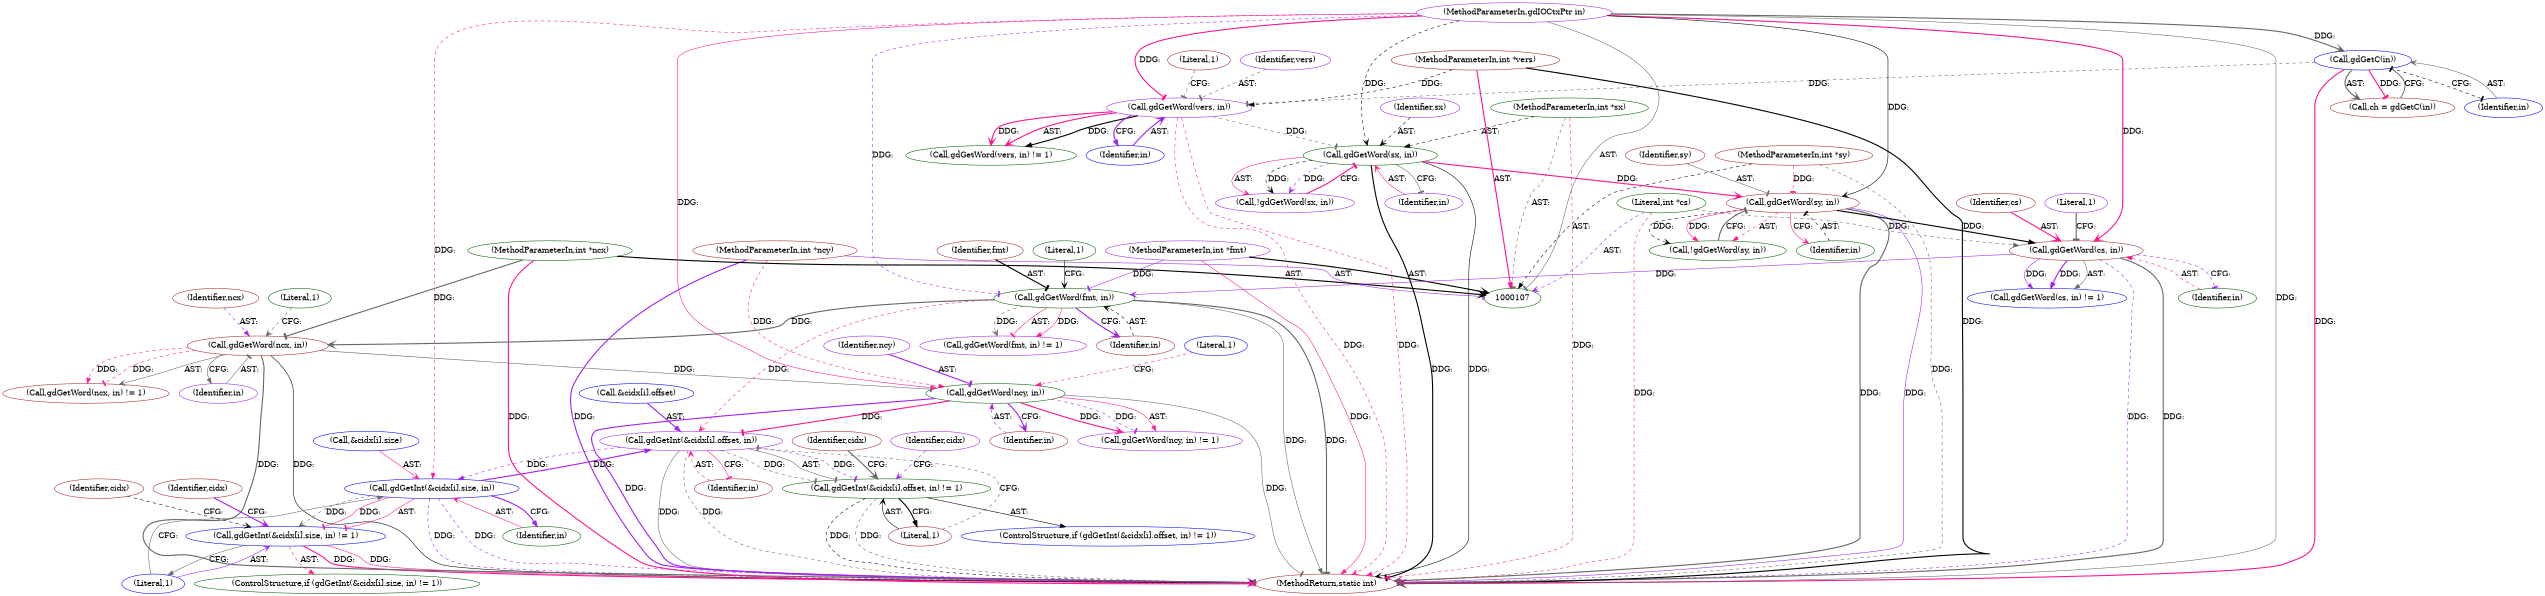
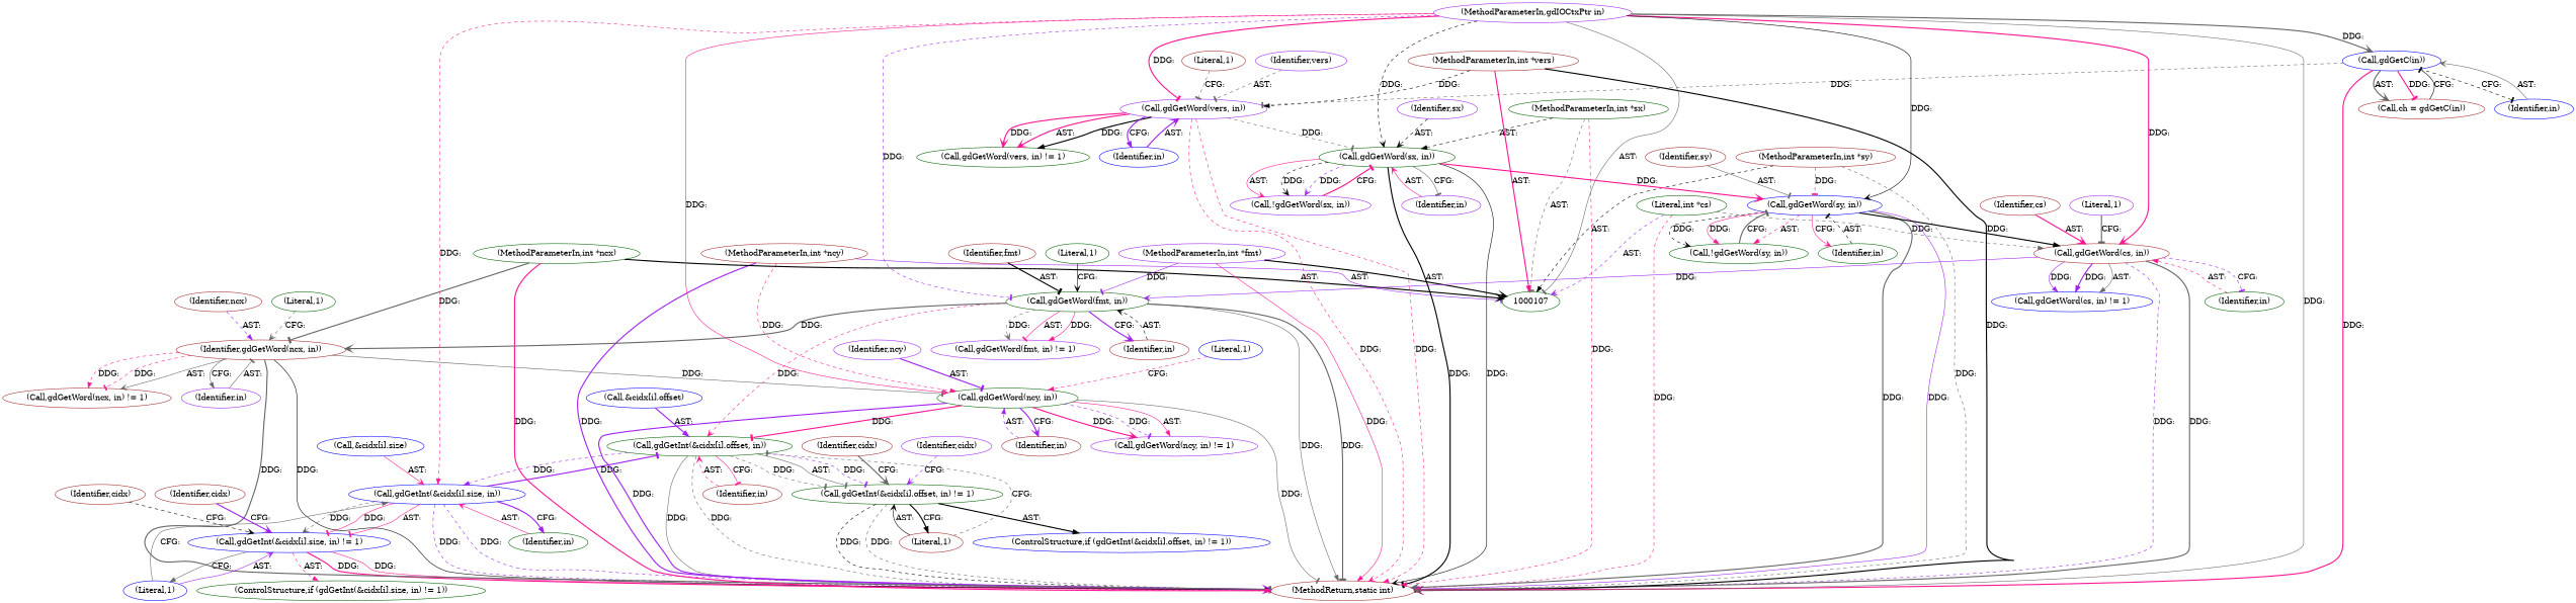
  digraph {
    node [color=brown]
    edge [arrowhead=vee color=deeppink style=dashed]
-   n1 [color=purple label="(Call,gdGetInt(&cidx[i].offset, in))"]
+   n1 [color=darkgreen label="(Call,gdGetInt(&cidx[i].offset, in))"]
    n2 [color=blue label="(Call,gdGetInt(&cidx[i].size, in))"]
    n3 [color=darkgreen label="(Call,gdGetInt(&cidx[i].offset, in) != 1)"]
    n4 [label="(Identifier,in)"]
    n5 [label="(MethodReturn,static int)"]
    n6 [color=blue label="(Call,gdGetInt(&cidx[i].size, in) != 1)"]
    n7 [color=darkgreen label="(Identifier,in)"]
    n8 [label="(Literal,1)"]
    n9 [color=blue label="(ControlStructure,if (gdGetInt(&cidx[i].offset, in) != 1))"]
    n10 [color=darkgreen label="(Call,gdGetWord(ncy, in))"]
    n11 [color=purple label="(Call,gdGetWord(ncy, in) != 1)"]
    n12 [label="(Identifier,in)"]
    n13 [label="(MethodParameterIn,int *ncy)"]
    1000107 [color=darkgreen]
-   n15 [label="(Call,gdGetWord(ncx, in))"]
+   n15 [label="(Identifier,gdGetWord(ncx, in))"]
    n16 [label="(Call,gdGetWord(ncx, in) != 1)"]
    n17 [color=purple label="(Identifier,in)"]
    n18 [color=darkgreen label="(MethodParameterIn,int *ncx)"]
    n19 [color=darkgreen label="(Call,gdGetWord(fmt, in))"]
    n20 [color=purple label="(Call,gdGetWord(fmt, in) != 1)"]
    n21 [label="(Identifier,in)"]
    n22 [color=purple label="(MethodParameterIn,int *fmt)"]
    n23 [label="(Call,gdGetWord(cs, in))"]
    n24 [color=blue label="(Call,gdGetWord(cs, in) != 1)"]
    n25 [color=darkgreen label="(Identifier,in)"]
    n26 [color=darkgreen label="(Literal,int *cs)"]
-   n27 [label="(Call,gdGetWord(sy, in))"]
+   n27 [color=blue label="(Call,gdGetWord(sy, in))"]
    n28 [color=darkgreen label="(Call,!gdGetWord(sy, in))"]
    n29 [color=darkgreen label="(Identifier,in)"]
    n30 [label="(MethodParameterIn,int *sy)"]
    n31 [color=darkgreen label="(Call,gdGetWord(sx, in))"]
    n32 [color=purple label="(Call,!gdGetWord(sx, in))"]
    n33 [color=purple label="(Identifier,in)"]
    n34 [color=darkgreen label="(MethodParameterIn,int *sx)"]
    n35 [color=purple label="(Call,gdGetWord(vers, in))"]
    n36 [color=darkgreen label="(Call,gdGetWord(vers, in) != 1)"]
    n37 [color=blue label="(Identifier,in)"]
    n38 [label="(MethodParameterIn,int *vers)"]
    n39 [color=blue label="(Call,gdGetC(in))"]
    n40 [label="(Call,ch = gdGetC(in))"]
    n41 [color=blue label="(Identifier,in)"]
    n42 [color=purple label="(MethodParameterIn,gdIOCtxPtr in)"]
    n43 [color=darkgreen label="(ControlStructure,if (gdGetInt(&cidx[i].size, in) != 1))"]
    n44 [color=blue label="(Literal,1)"]
    n45 [label="(Literal,1)"]
    n46 [color=blue label="(Call,&cidx[i].offset)"]
    n47 [color=darkgreen label="(Literal,1)"]
    n48 [color=purple label="(Identifier,ncy)"]
    n49 [label="(Identifier,cidx)"]
    n50 [color=purple label="(Literal,1)"]
    n51 [label="(Identifier,cidx)"]
    n52 [color=purple label="(Identifier,sx)"]
    n53 [label="(Identifier,ncx)"]
    n54 [label="(Identifier,sy)"]
    n55 [color=purple label="(Identifier,vers)"]
    n56 [label="(Identifier,cs)"]
    n57 [color=darkgreen label="(Literal,1)"]
    n58 [color=blue label="(Literal,1)"]
    n59 [color=blue label="(Call,&cidx[i].size)"]
    n60 [color=purple label="(Identifier,cidx)"]
    n61 [label="(Identifier,cidx)"]
    n62 [label="(Identifier,fmt)"]
    n1 -> n2 [arrowhead=normal color=purple label="DDG: "]
    n1 -> n3 [arrowhead=tee color=gray40 label="AST: " style=solid]
    n1 -> n3 [arrowhead=tee color=purple label="DDG: "]
    n1 -> n3 [arrowhead=tee color=gray40 label="DDG: "]
    n1 -> n4 [arrowhead=tee label="CFG: " style=solid]
    n1 -> n5 [arrowhead=tee color=gray40 label="DDG: " style=solid]
    n1 -> n5 [arrowhead=normal color=gray40 label="DDG: "]
-   n2 -> n1 [arrowhead=normal color=purple label="DDG: " style=bold]
+   n2 -> n1 [arrowhead=tee color=purple label="DDG: " style=bold]
    n2 -> n5 [arrowhead=tee color=purple label="DDG: "]
    n2 -> n5 [color=purple label="DDG: "]
    n2 -> n6 [arrowhead=tee label="AST: " style=solid]
    n2 -> n6 [color=gray40 label="DDG: "]
    n2 -> n6 [arrowhead=tee label="DDG: " style=solid]
    n2 -> n7 [arrowhead=normal color=purple label="CFG: " style=bold]
    n3 -> n5 [color=gray40 label="DDG: "]
    n3 -> n5 [arrowhead=normal color=black label="DDG: "]
    n3 -> n8 [arrowhead=normal color=black label="CFG: " style=bold]
-   n3 -> n9 [arrowhead=normal color=black label="AST: " style=solid]
+   n3 -> n9 [arrowhead=normal color=black label="AST: " style=bold]
    n4 -> n1 [label="AST: "]
    n6 -> n5 [arrowhead=tee label="DDG: " style=bold]
    n6 -> n5 [label="DDG: " style=solid]
    n6 -> n43 [arrowhead=normal label="AST: "]
    n6 -> n44 [arrowhead=normal color=gray40 label="CFG: " style=solid]
    n7 -> n2 [label="AST: " style=solid]
    n8 -> n1 [arrowhead=tee color=gray40 label="CFG: "]
    n8 -> n3 [color=black label="AST: " style=solid]
    n10 -> n1 [arrowhead=tee label="DDG: " style=bold]
    n10 -> n5 [color=purple label="DDG: " style=bold]
    n10 -> n5 [arrowhead=tee color=gray40 label="DDG: " style=solid]
    n10 -> n11 [arrowhead=normal label="AST: " style=solid]
    n10 -> n11 [label="DDG: " style=bold]
    n10 -> n11 [arrowhead=tee color=purple label="DDG: "]
    n10 -> n12 [color=purple label="CFG: " style=bold]
    n12 -> n10 [arrowhead=normal color=purple label="AST: "]
    n13 -> n5 [color=purple label="DDG: " style=bold]
    n13 -> n10 [arrowhead=normal label="DDG: "]
    n13 -> 1000107 [arrowhead=tee color=purple label="AST: " style=solid]
    n15 -> n5 [arrowhead=normal color=black label="DDG: " style=solid]
    n15 -> n5 [arrowhead=tee color=gray40 label="DDG: " style=bold]
    n15 -> n10 [arrowhead=tee color=gray40 label="DDG: " style=solid]
    n15 -> n16 [color=gray40 label="AST: " style=solid]
    n15 -> n16 [arrowhead=normal label="DDG: "]
    n15 -> n16 [arrowhead=tee label="DDG: "]
    n15 -> n17 [arrowhead=normal color=gray40 label="CFG: " style=solid]
    n17 -> n15 [arrowhead=tee color=gray40 label="AST: " style=solid]
    n18 -> n5 [arrowhead=normal label="DDG: " style=bold]
    n18 -> 1000107 [color=black label="AST: " style=bold]
    n18 -> n15 [arrowhead=tee color=gray40 label="DDG: " style=bold]
    n19 -> n1 [label="DDG: "]
    n19 -> n5 [arrowhead=normal color=gray40 label="DDG: " style=solid]
    n19 -> n5 [arrowhead=tee color=gray40 label="DDG: " style=bold]
    n19 -> n15 [color=gray40 label="DDG: " style=bold]
    n19 -> n20 [arrowhead=tee label="AST: " style=solid]
    n19 -> n20 [arrowhead=normal label="DDG: " style=solid]
    n19 -> n20 [color=gray40 label="DDG: "]
    n19 -> n21 [color=purple label="CFG: " style=bold]
    n21 -> n19 [color=black label="AST: "]
    n22 -> n5 [arrowhead=normal label="DDG: " style=solid]
    n22 -> 1000107 [color=black label="AST: " style=bold]
    n22 -> n19 [arrowhead=tee color=purple label="DDG: " style=solid]
    n23 -> n5 [arrowhead=normal color=purple label="DDG: "]
    n23 -> n5 [arrowhead=tee color=gray40 label="DDG: " style=bold]
    n23 -> n19 [color=purple label="DDG: " style=solid]
    n23 -> n24 [arrowhead=normal color=gray40 label="AST: " style=solid]
    n23 -> n24 [arrowhead=normal color=purple label="DDG: " style=solid]
    n23 -> n24 [arrowhead=normal color=purple label="DDG: " style=bold]
    n23 -> n25 [arrowhead=tee color=purple label="CFG: "]
    n25 -> n23 [arrowhead=normal label="AST: "]
    n26 -> n5 [arrowhead=normal label="DDG: "]
    n26 -> 1000107 [color=purple label="AST: "]
    n26 -> n23 [arrowhead=normal color=gray40 label="DDG: "]
    n27 -> n5 [color=gray40 label="DDG: " style=bold]
    n27 -> n5 [color=purple label="DDG: " style=solid]
    n27 -> n23 [arrowhead=normal color=black label="DDG: " style=bold]
    n27 -> n28 [arrowhead=normal label="AST: "]
    n27 -> n28 [color=black label="DDG: "]
    n27 -> n28 [arrowhead=normal label="DDG: " style=solid]
    n27 -> n29 [label="CFG: " style=solid]
    n28 -> n27 [arrowhead=tee color=gray40 label="CFG: " style=bold]
    n29 -> n27 [arrowhead=tee color=black label="AST: "]
    n30 -> n5 [arrowhead=tee color=gray40 label="DDG: "]
    n30 -> 1000107 [arrowhead=normal color=black label="AST: "]
    n30 -> n27 [arrowhead=tee label="DDG: "]
    n31 -> n5 [arrowhead=tee color=black label="DDG: " style=bold]
    n31 -> n5 [color=black label="DDG: " style=solid]
    n31 -> n27 [label="DDG: " style=bold]
    n31 -> n32 [label="AST: " style=solid]
    n31 -> n32 [color=black label="DDG: "]
    n31 -> n32 [color=purple label="DDG: "]
    n31 -> n33 [arrowhead=tee color=gray40 label="CFG: " style=solid]
    n32 -> n31 [arrowhead=tee label="CFG: " style=bold]
    n33 -> n31 [label="AST: " style=solid]
    n34 -> n5 [arrowhead=normal label="DDG: "]
    n34 -> 1000107 [arrowhead=tee color=gray40 label="AST: "]
    n34 -> n31 [arrowhead=normal color=black label="AST: "]
    n35 -> n5 [label="DDG: "]
    n35 -> n5 [arrowhead=normal label="DDG: "]
    n35 -> n31 [arrowhead=tee color=gray40 label="DDG: "]
    n35 -> n36 [label="AST: " style=bold]
    n35 -> n36 [arrowhead=normal color=black label="DDG: " style=bold]
    n35 -> n36 [label="DDG: " style=bold]
    n35 -> n37 [arrowhead=normal color=purple label="CFG: " style=bold]
    n37 -> n35 [color=purple label="AST: " style=bold]
    n38 -> n5 [color=black label="DDG: " style=bold]
    n38 -> 1000107 [arrowhead=normal label="AST: " style=bold]
    n38 -> n35 [arrowhead=normal color=black label="DDG: "]
    n39 -> n5 [label="DDG: " style=bold]
    n39 -> n35 [arrowhead=tee color=gray40 label="DDG: "]
    n39 -> n40 [color=gray40 label="AST: " style=bold]
    n39 -> n40 [arrowhead=tee label="DDG: " style=bold]
    n39 -> n41 [arrowhead=tee color=black label="CFG: "]
    n40 -> n39 [arrowhead=tee color=black label="CFG: " style=solid]
    n41 -> n39 [color=gray40 label="AST: " style=solid]
    n42 -> n2 [arrowhead=normal label="DDG: "]
    n42 -> n5 [color=gray40 label="DDG: " style=solid]
    n42 -> n10 [label="DDG: " style=solid]
    n42 -> 1000107 [arrowhead=tee color=gray40 label="AST: " style=solid]
    n42 -> n19 [arrowhead=tee color=purple label="DDG: "]
    n42 -> n23 [label="DDG: " style=bold]
    n42 -> n27 [color=black label="DDG: " style=solid]
    n42 -> n31 [color=black label="DDG: "]
    n42 -> n35 [arrowhead=tee label="DDG: " style=bold]
    n42 -> n39 [color=gray40 label="DDG: " style=bold]
    n44 -> n2 [arrowhead=normal color=gray40 label="CFG: " style=solid]
    n44 -> n6 [color=purple label="AST: " style=solid]
    n45 -> n35 [arrowhead=tee color=gray40 label="CFG: "]
    n46 -> n1 [arrowhead=normal color=purple label="AST: " style=bold]
    n47 -> n19 [color=black label="CFG: " style=solid]
    n48 -> n10 [arrowhead=tee color=purple label="AST: " style=bold]
    n49 -> n6 [color=purple label="CFG: " style=bold]
    n50 -> n23 [arrowhead=tee color=gray40 label="CFG: " style=bold]
    n51 -> n6 [color=black label="CFG: "]
    n52 -> n31 [color=black label="AST: "]
    n53 -> n15 [arrowhead=normal color=purple label="AST: "]
    n54 -> n27 [arrowhead=tee color=gray40 label="AST: " style=solid]
    n55 -> n35 [arrowhead=tee color=gray40 label="AST: "]
    n56 -> n23 [label="AST: " style=bold]
    n57 -> n15 [color=gray40 label="CFG: "]
    n58 -> n10 [arrowhead=normal label="CFG: "]
    n59 -> n2 [label="AST: " style=solid]
    n60 -> n3 [color=purple label="CFG: "]
    n61 -> n3 [color=gray40 label="CFG: " style=bold]
    n62 -> n19 [arrowhead=tee color=black label="AST: " style=bold]
  }
